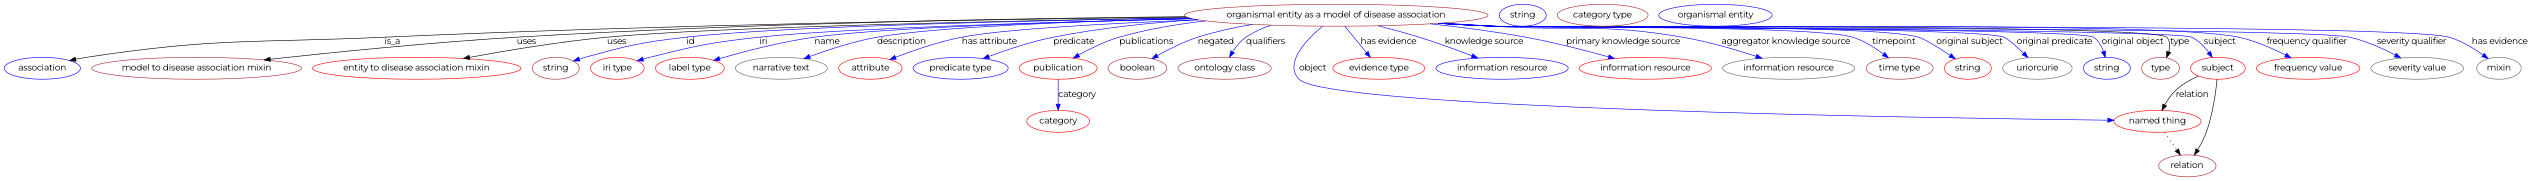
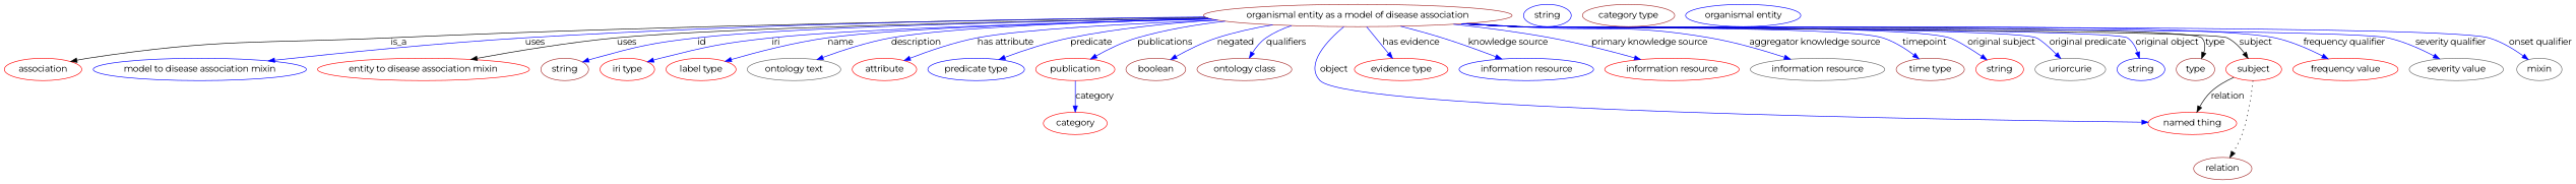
  digraph {
    fontname=Montserrat
    node [color=red fontname=Montserrat]
    edge [fontname=Montserrat color=blue style=solid]
    n1 [color=brown height=0.5 label="organismal entity as a model of disease association" width=6.9147]
-   association [color=blue height=0.5 width=1.7332]
-   "model to disease association mixin" [color=brown height=0.5 width=4.7843]
+   association [height=0.5 width=1.7332]
+   "model to disease association mixin" [color=blue height=0.5 width=4.7843]
    "entity to disease association mixin" [height=0.5 width=4.7482]
    n5 [color=brown height=0.5 label=string width=1.0652]
    n6 [height=0.5 label="iri type" width=1.2277]
    n7 [height=0.5 label="label type" width=1.5707]
-   n8 [color=gray40 height=0.5 label="narrative text" width=2.0943]
+   n8 [color=gray40 height=0.5 label="ontology text" width=2.0943]
    n9 [height=0.5 label=attribute width=1.4443]
    n10 [color=blue height=0.5 label="predicate type" width=2.1665]
    n11 [height=0.5 label="named thing" width=1.9318]
    n12 [color=brown height=0.5 label=boolean width=1.2999]
    n13 [color=brown height=0.5 label="ontology class" width=2.1304]
    n14 [height=0.5 label=publication width=1.7332]
    n15 [height=0.5 label="evidence type" width=2.0943]
    n16 [color=blue height=0.5 label="information resource" width=3.015]
    n17 [height=0.5 label="information resource" width=3.015]
    n18 [color=gray40 height=0.5 label="information resource" width=3.015]
    n19 [color=brown height=0.5 label="time type" width=1.5346]
    n20 [height=0.5 label=string width=1.0652]
    n21 [color=gray40 height=0.5 label=uriorcurie width=1.5887]
    n22 [color=blue height=0.5 label=string width=1.0652]
    type [color=brown height=0.5 width=0.86659]
    subject [height=0.5 width=1.2277]
    n25 [height=0.5 label="frequency value" width=2.3651]
    n26 [color=gray40 height=0.5 label="severity value" width=2.1123]
    n27 [color=gray40 height=0.5 label=mixin width=1.011]
    relation [color=brown height=0.5 width=1.2999]
    category [height=0.5 width=1.4263]
    n30 [color=blue height=0.5 label=string width=1.0652]
    n31 [color=brown height=0.5 label="category type" width=2.0762]
    n32 [color=blue height=0.5 label="organismal entity" width=2.5817]
    n1 -> association [label=is_a color="" style=""]
-   n1 -> "model to disease association mixin" [label=uses color="" style=""]
+   n1 -> "model to disease association mixin" [label=uses style=""]
    n1 -> "entity to disease association mixin" [label=uses color="" style=""]
    n1 -> n5 [label=id]
    n1 -> n6 [label=iri]
    n1 -> n7 [label=name]
    n1 -> n8 [label=description]
    n1 -> n9 [label="has attribute"]
    n1 -> n10 [label=predicate]
    n1 -> n11 [label=object]
    n1 -> n12 [label=negated]
    n1 -> n13 [label=qualifiers]
    n1 -> n14 [label=publications]
    n1 -> n15 [label="has evidence"]
    n1 -> n16 [label="knowledge source"]
    n1 -> n17 [label="primary knowledge source"]
    n1 -> n18 [label="aggregator knowledge source"]
    n1 -> n19 [label=timepoint]
    n1 -> n20 [label="original subject"]
    n1 -> n21 [label="original predicate"]
    n1 -> n22 [label="original object"]
    n1 -> type [color=black label=type]
-   n1 -> subject [label=subject]
+   n1 -> subject [color=black label=subject]
    n1 -> n25 [label="frequency qualifier"]
    n1 -> n26 [label="severity qualifier"]
-   n1 -> n27 [label="has evidence"]
-   n11 -> relation [style=dotted color=""]
+   n1 -> n27 [label="onset qualifier"]
    n14 -> category [label=category]
    subject -> n11 [label=relation color="" style=""]
-   subject -> relation [color=""]
+   subject -> relation [style=dotted color=""]
  }
